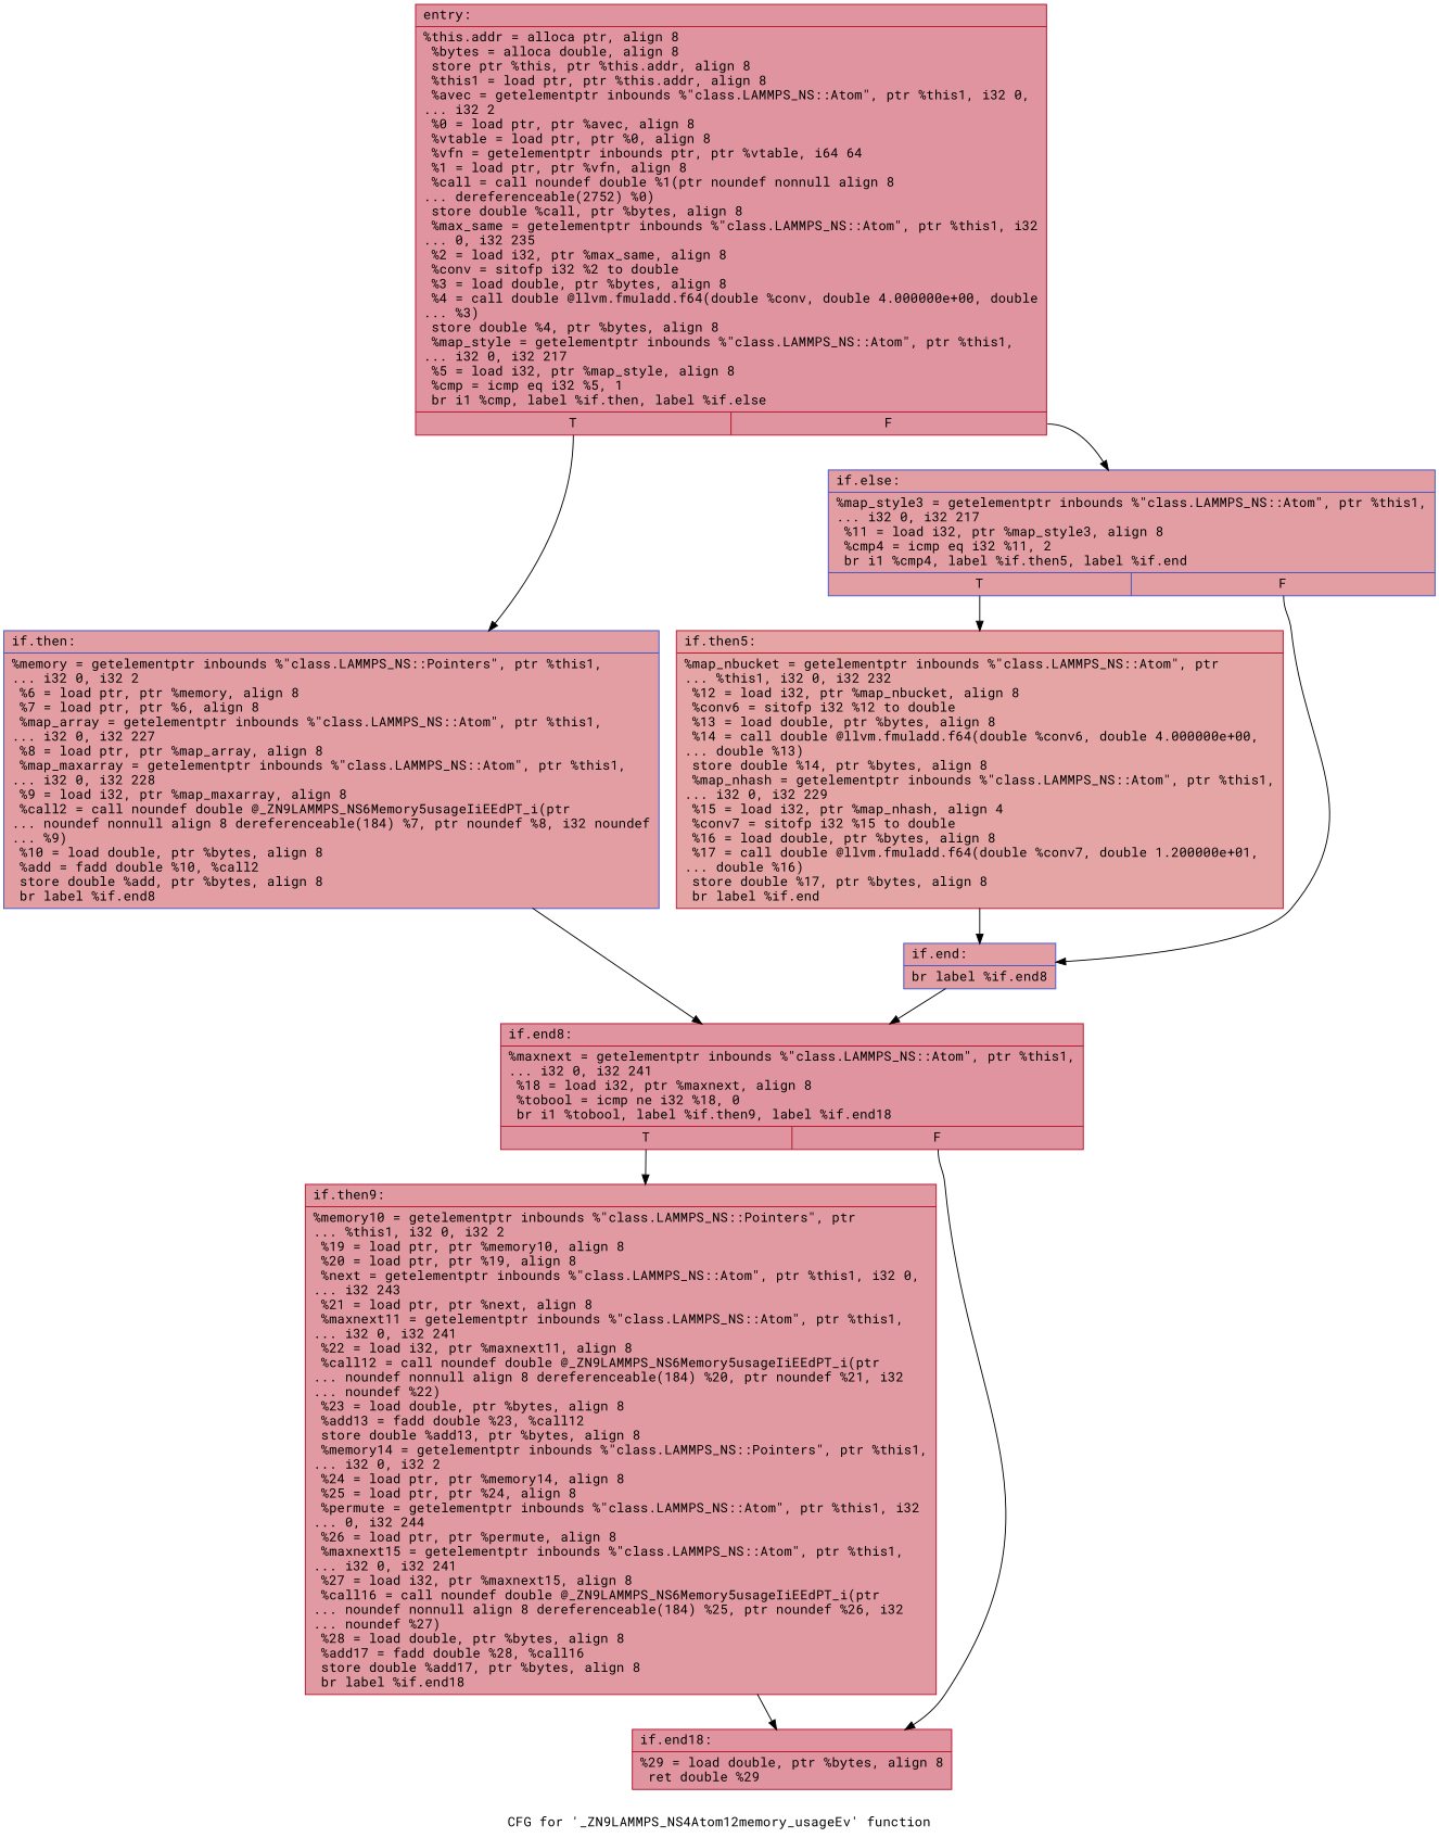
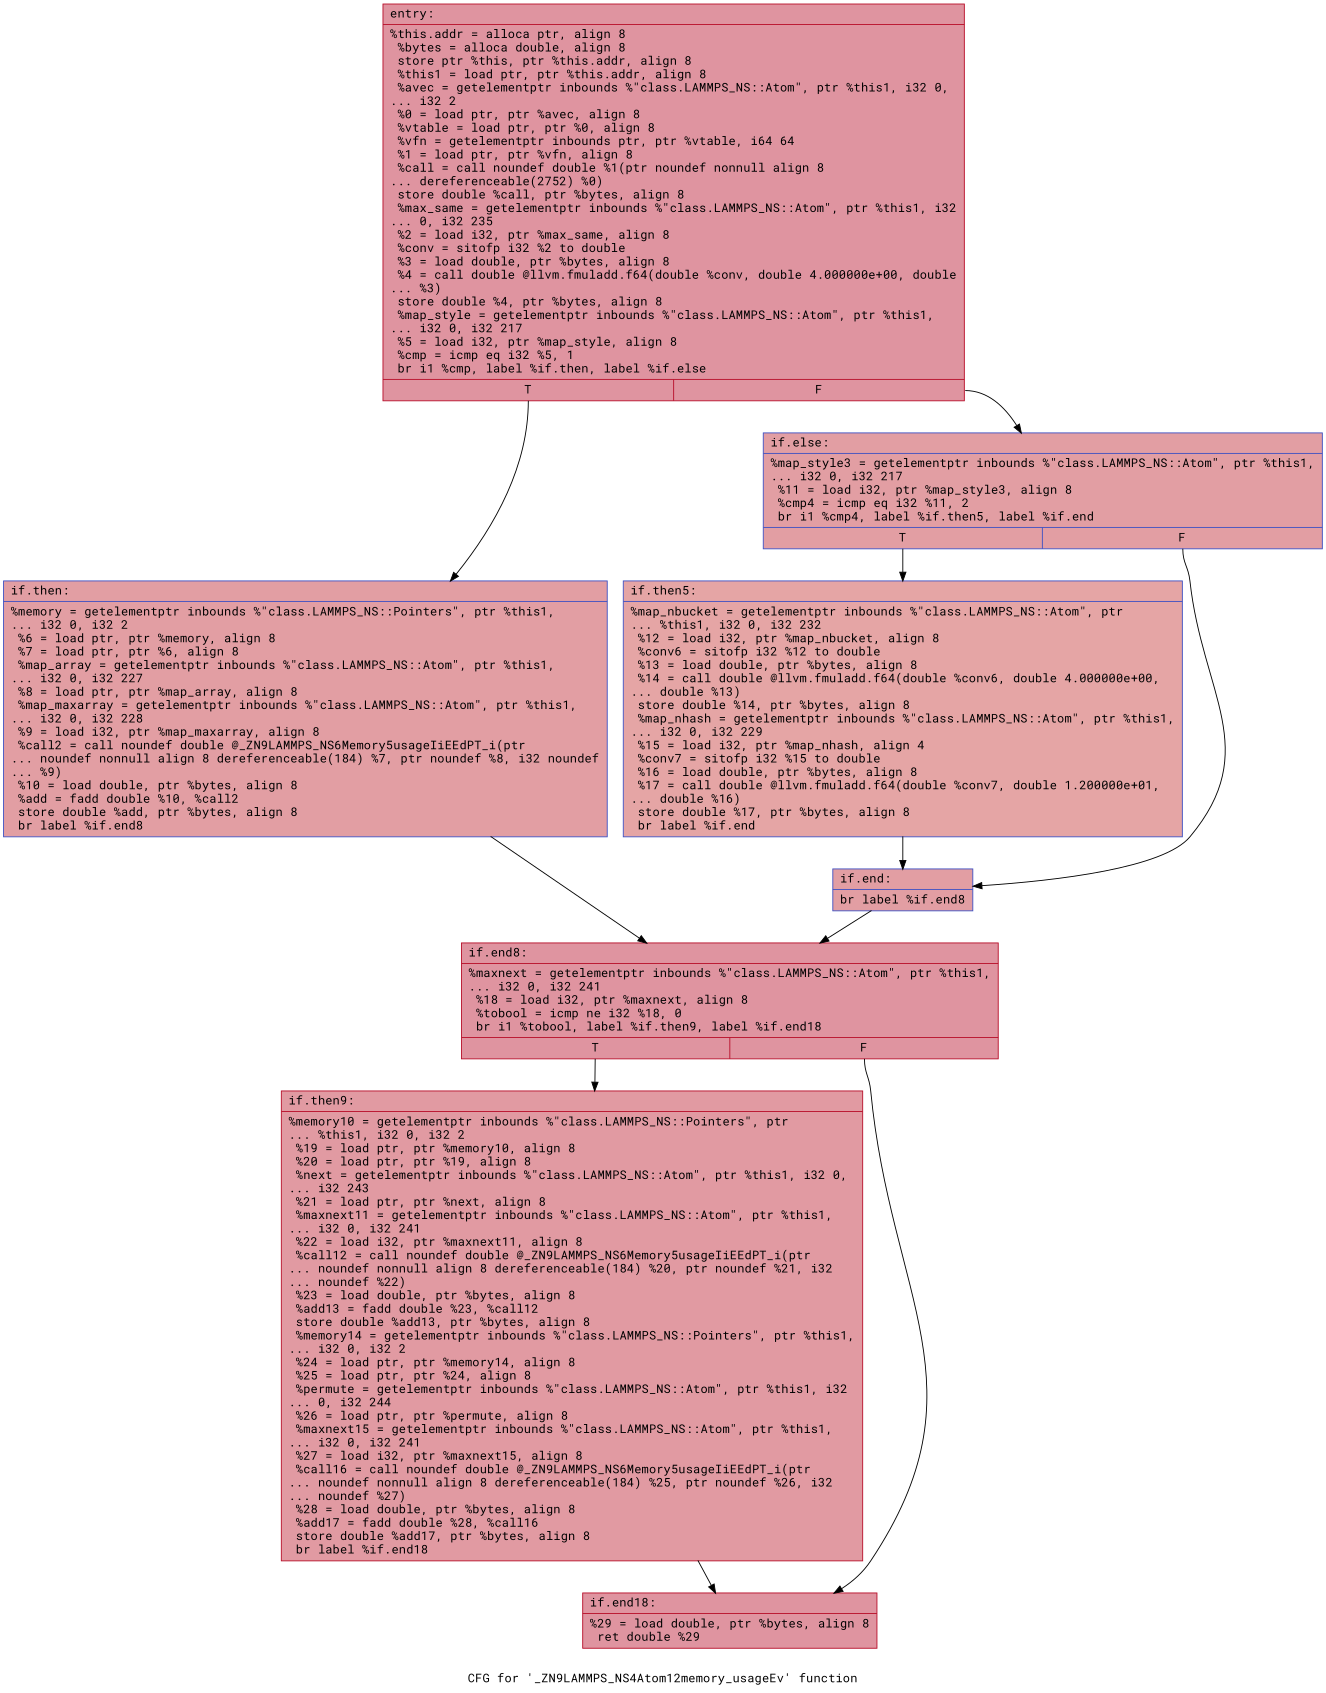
  digraph {
    label="CFG for '_ZN9LAMMPS_NS4Atom12memory_usageEv' function"
    fontname="Roboto Mono"
    node [color="#b70d28ff" fillcolor="#b70d2870" fontname="Roboto Mono" shape=record style=filled]
    edge [fontname="Roboto Mono"]
    n1 [label="{entry:\l|  %this.addr = alloca ptr, align 8\l  %bytes = alloca double, align 8\l  store ptr %this, ptr %this.addr, align 8\l  %this1 = load ptr, ptr %this.addr, align 8\l  %avec = getelementptr inbounds %\"class.LAMMPS_NS::Atom\", ptr %this1, i32 0,\l... i32 2\l  %0 = load ptr, ptr %avec, align 8\l  %vtable = load ptr, ptr %0, align 8\l  %vfn = getelementptr inbounds ptr, ptr %vtable, i64 64\l  %1 = load ptr, ptr %vfn, align 8\l  %call = call noundef double %1(ptr noundef nonnull align 8\l... dereferenceable(2752) %0)\l  store double %call, ptr %bytes, align 8\l  %max_same = getelementptr inbounds %\"class.LAMMPS_NS::Atom\", ptr %this1, i32\l... 0, i32 235\l  %2 = load i32, ptr %max_same, align 8\l  %conv = sitofp i32 %2 to double\l  %3 = load double, ptr %bytes, align 8\l  %4 = call double @llvm.fmuladd.f64(double %conv, double 4.000000e+00, double\l... %3)\l  store double %4, ptr %bytes, align 8\l  %map_style = getelementptr inbounds %\"class.LAMMPS_NS::Atom\", ptr %this1,\l... i32 0, i32 217\l  %5 = load i32, ptr %map_style, align 8\l  %cmp = icmp eq i32 %5, 1\l  br i1 %cmp, label %if.then, label %if.else\l|{<s0>T|<s1>F}}"]
    n2 [color="#3d50c3ff" fillcolor="#be242e70" label="{if.then:\l|  %memory = getelementptr inbounds %\"class.LAMMPS_NS::Pointers\", ptr %this1,\l... i32 0, i32 2\l  %6 = load ptr, ptr %memory, align 8\l  %7 = load ptr, ptr %6, align 8\l  %map_array = getelementptr inbounds %\"class.LAMMPS_NS::Atom\", ptr %this1,\l... i32 0, i32 227\l  %8 = load ptr, ptr %map_array, align 8\l  %map_maxarray = getelementptr inbounds %\"class.LAMMPS_NS::Atom\", ptr %this1,\l... i32 0, i32 228\l  %9 = load i32, ptr %map_maxarray, align 8\l  %call2 = call noundef double @_ZN9LAMMPS_NS6Memory5usageIiEEdPT_i(ptr\l... noundef nonnull align 8 dereferenceable(184) %7, ptr noundef %8, i32 noundef\l... %9)\l  %10 = load double, ptr %bytes, align 8\l  %add = fadd double %10, %call2\l  store double %add, ptr %bytes, align 8\l  br label %if.end8\l}"]
    n3 [color="#3d50c3ff" fillcolor="#be242e70" label="{if.else:\l|  %map_style3 = getelementptr inbounds %\"class.LAMMPS_NS::Atom\", ptr %this1,\l... i32 0, i32 217\l  %11 = load i32, ptr %map_style3, align 8\l  %cmp4 = icmp eq i32 %11, 2\l  br i1 %cmp4, label %if.then5, label %if.end\l|{<s0>T|<s1>F}}"]
    n4 [label="{if.end8:\l|  %maxnext = getelementptr inbounds %\"class.LAMMPS_NS::Atom\", ptr %this1,\l... i32 0, i32 241\l  %18 = load i32, ptr %maxnext, align 8\l  %tobool = icmp ne i32 %18, 0\l  br i1 %tobool, label %if.then9, label %if.end18\l|{<s0>T|<s1>F}}"]
-   n5 [fillcolor="#c5333470" label="{if.then5:\l|  %map_nbucket = getelementptr inbounds %\"class.LAMMPS_NS::Atom\", ptr\l... %this1, i32 0, i32 232\l  %12 = load i32, ptr %map_nbucket, align 8\l  %conv6 = sitofp i32 %12 to double\l  %13 = load double, ptr %bytes, align 8\l  %14 = call double @llvm.fmuladd.f64(double %conv6, double 4.000000e+00,\l... double %13)\l  store double %14, ptr %bytes, align 8\l  %map_nhash = getelementptr inbounds %\"class.LAMMPS_NS::Atom\", ptr %this1,\l... i32 0, i32 229\l  %15 = load i32, ptr %map_nhash, align 4\l  %conv7 = sitofp i32 %15 to double\l  %16 = load double, ptr %bytes, align 8\l  %17 = call double @llvm.fmuladd.f64(double %conv7, double 1.200000e+01,\l... double %16)\l  store double %17, ptr %bytes, align 8\l  br label %if.end\l}"]
+   n5 [color="#3d50c3ff" fillcolor="#c5333470" label="{if.then5:\l|  %map_nbucket = getelementptr inbounds %\"class.LAMMPS_NS::Atom\", ptr\l... %this1, i32 0, i32 232\l  %12 = load i32, ptr %map_nbucket, align 8\l  %conv6 = sitofp i32 %12 to double\l  %13 = load double, ptr %bytes, align 8\l  %14 = call double @llvm.fmuladd.f64(double %conv6, double 4.000000e+00,\l... double %13)\l  store double %14, ptr %bytes, align 8\l  %map_nhash = getelementptr inbounds %\"class.LAMMPS_NS::Atom\", ptr %this1,\l... i32 0, i32 229\l  %15 = load i32, ptr %map_nhash, align 4\l  %conv7 = sitofp i32 %15 to double\l  %16 = load double, ptr %bytes, align 8\l  %17 = call double @llvm.fmuladd.f64(double %conv7, double 1.200000e+01,\l... double %16)\l  store double %17, ptr %bytes, align 8\l  br label %if.end\l}"]
    n6 [color="#3d50c3ff" fillcolor="#be242e70" label="{if.end:\l|  br label %if.end8\l}"]
    n7 [fillcolor="#bb1b2c70" label="{if.then9:\l|  %memory10 = getelementptr inbounds %\"class.LAMMPS_NS::Pointers\", ptr\l... %this1, i32 0, i32 2\l  %19 = load ptr, ptr %memory10, align 8\l  %20 = load ptr, ptr %19, align 8\l  %next = getelementptr inbounds %\"class.LAMMPS_NS::Atom\", ptr %this1, i32 0,\l... i32 243\l  %21 = load ptr, ptr %next, align 8\l  %maxnext11 = getelementptr inbounds %\"class.LAMMPS_NS::Atom\", ptr %this1,\l... i32 0, i32 241\l  %22 = load i32, ptr %maxnext11, align 8\l  %call12 = call noundef double @_ZN9LAMMPS_NS6Memory5usageIiEEdPT_i(ptr\l... noundef nonnull align 8 dereferenceable(184) %20, ptr noundef %21, i32\l... noundef %22)\l  %23 = load double, ptr %bytes, align 8\l  %add13 = fadd double %23, %call12\l  store double %add13, ptr %bytes, align 8\l  %memory14 = getelementptr inbounds %\"class.LAMMPS_NS::Pointers\", ptr %this1,\l... i32 0, i32 2\l  %24 = load ptr, ptr %memory14, align 8\l  %25 = load ptr, ptr %24, align 8\l  %permute = getelementptr inbounds %\"class.LAMMPS_NS::Atom\", ptr %this1, i32\l... 0, i32 244\l  %26 = load ptr, ptr %permute, align 8\l  %maxnext15 = getelementptr inbounds %\"class.LAMMPS_NS::Atom\", ptr %this1,\l... i32 0, i32 241\l  %27 = load i32, ptr %maxnext15, align 8\l  %call16 = call noundef double @_ZN9LAMMPS_NS6Memory5usageIiEEdPT_i(ptr\l... noundef nonnull align 8 dereferenceable(184) %25, ptr noundef %26, i32\l... noundef %27)\l  %28 = load double, ptr %bytes, align 8\l  %add17 = fadd double %28, %call16\l  store double %add17, ptr %bytes, align 8\l  br label %if.end18\l}"]
    n8 [label="{if.end18:\l|  %29 = load double, ptr %bytes, align 8\l  ret double %29\l}"]
    n1 -> n2 [tailport=s0]
    n1 -> n3 [tailport=s1]
    n2 -> n4
    n3 -> n5 [tailport=s0]
    n3 -> n6 [tailport=s1]
    n4 -> n7 [tailport=s0]
    n4 -> n8 [tailport=s1]
    n5 -> n6
    n6 -> n4
    n7 -> n8
  }
